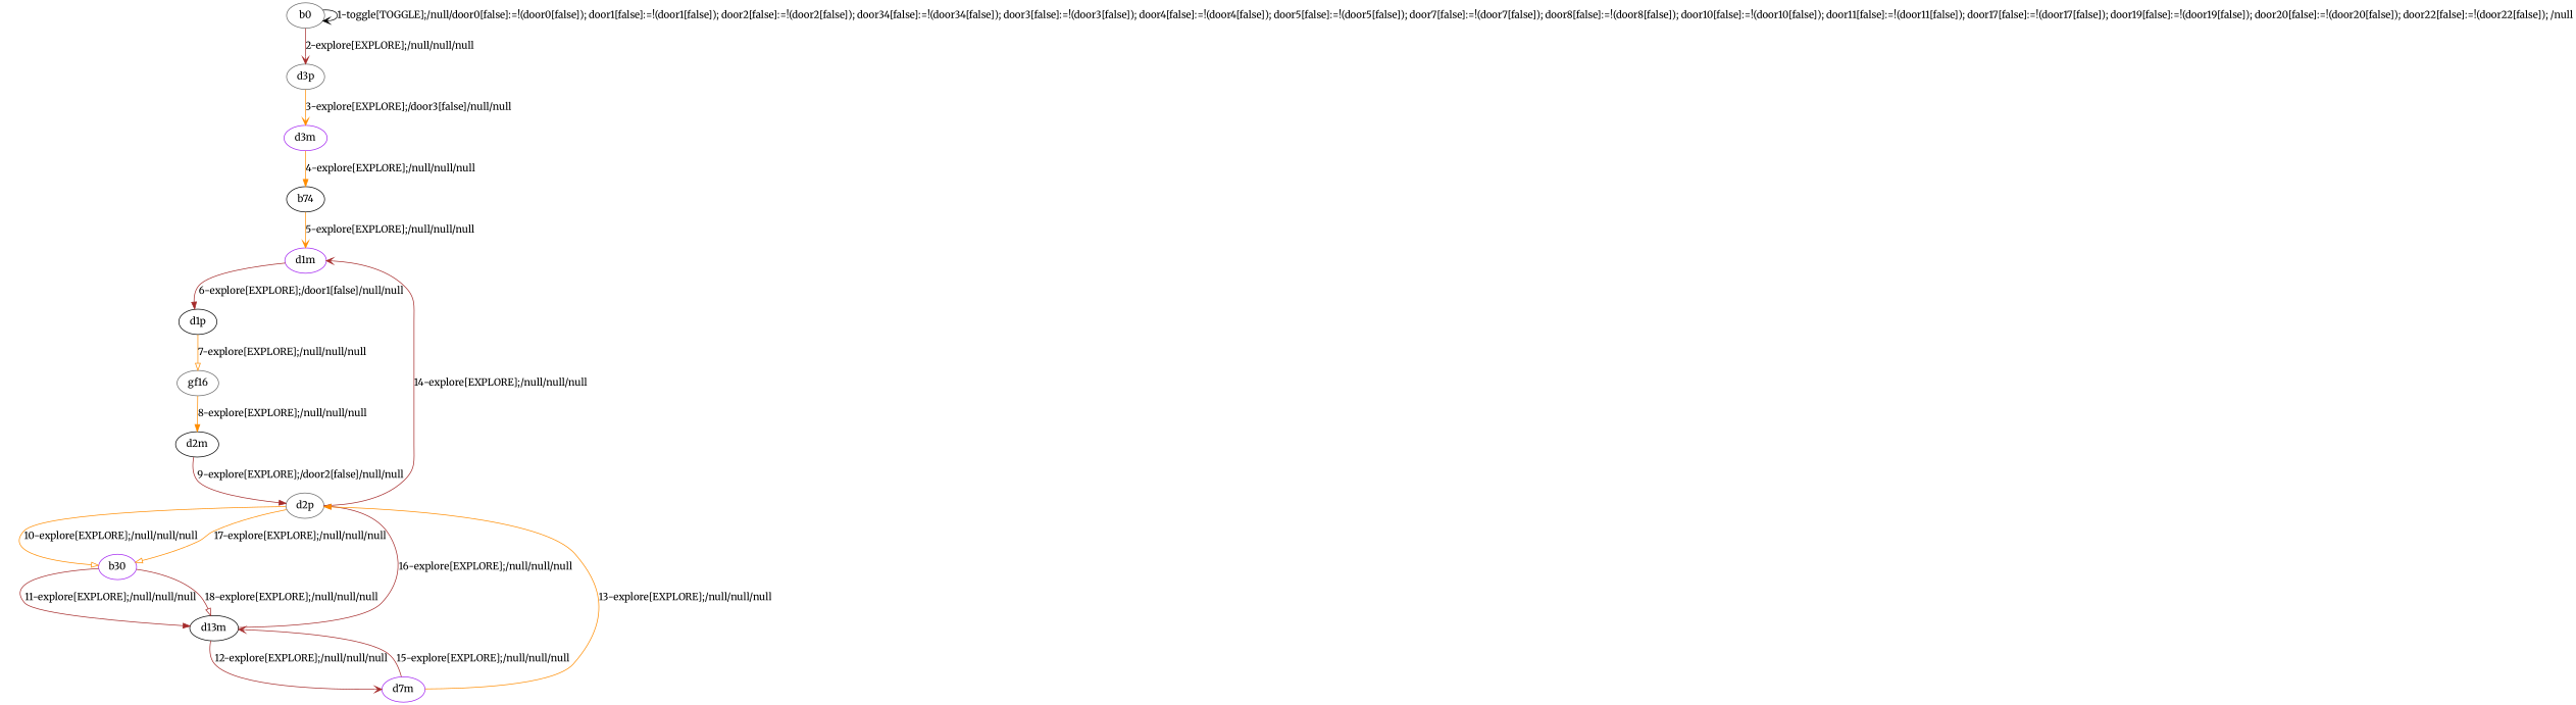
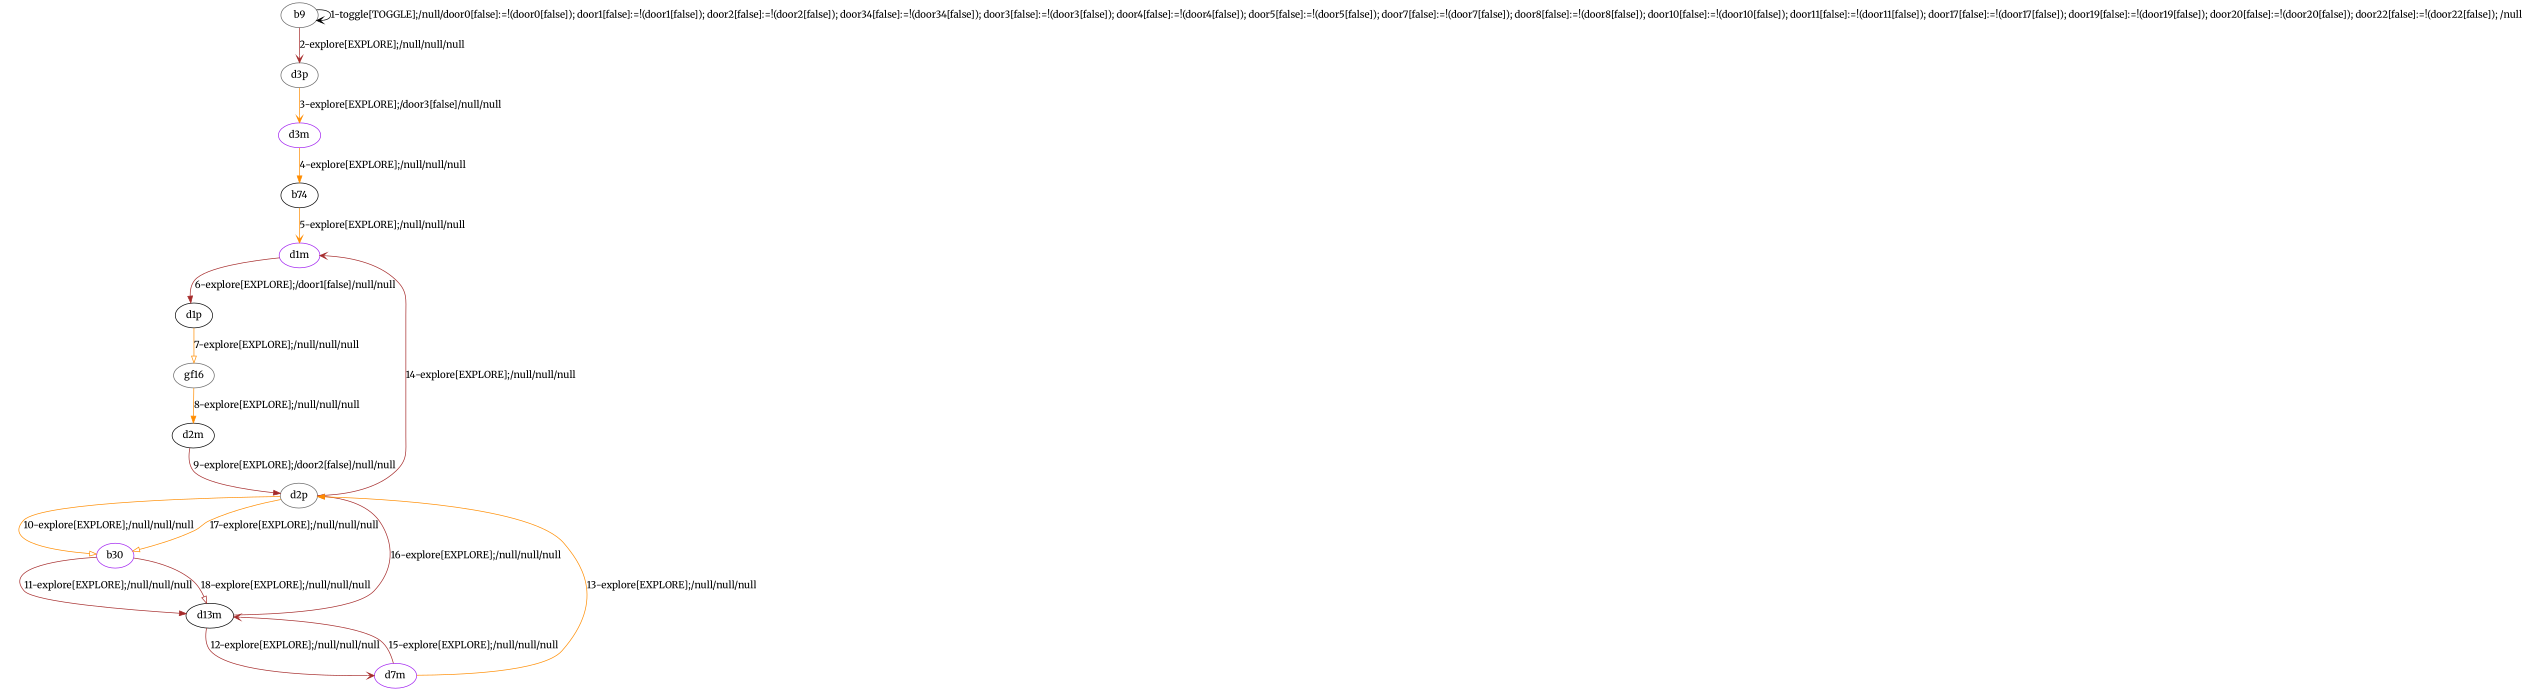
  digraph {
    fontname=Merriweather
    node [color=gray40 fontname=Merriweather]
    edge [arrowhead=vee color=brown fontname=Merriweather]
-   b0
+   b0 [label=b9]
    d3p
    d3m [color=purple]
    b74 [color=black]
    d1m [color=purple]
    d1p [color=black]
    gf16
    d2m [color=black]
    d2p
    b30 [color=purple]
    d13m [color=black]
    d7m [color=purple]
    b0 -> b0 [color=black label="1-toggle[TOGGLE];/null/door0[false]:=!(door0[false]); door1[false]:=!(door1[false]); door2[false]:=!(door2[false]); door34[false]:=!(door34[false]); door3[false]:=!(door3[false]); door4[false]:=!(door4[false]); door5[false]:=!(door5[false]); door7[false]:=!(door7[false]); door8[false]:=!(door8[false]); door10[false]:=!(door10[false]); door11[false]:=!(door11[false]); door17[false]:=!(door17[false]); door19[false]:=!(door19[false]); door20[false]:=!(door20[false]); door22[false]:=!(door22[false]); /null"]
    b0 -> d3p [label="2-explore[EXPLORE];/null/null/null"]
    d3p -> d3m [color=darkorange label="3-explore[EXPLORE];/door3[false]/null/null"]
    d3m -> b74 [arrowhead=normal color=darkorange label="4-explore[EXPLORE];/null/null/null"]
    b74 -> d1m [color=darkorange label="5-explore[EXPLORE];/null/null/null"]
    d1m -> d1p [arrowhead=normal label="6-explore[EXPLORE];/door1[false]/null/null"]
    d1p -> gf16 [arrowhead=onormal color=darkorange label="7-explore[EXPLORE];/null/null/null"]
    gf16 -> d2m [arrowhead=normal color=darkorange label="8-explore[EXPLORE];/null/null/null"]
    d2m -> d2p [arrowhead=normal label="9-explore[EXPLORE];/door2[false]/null/null"]
    d2p -> d1m [label="14-explore[EXPLORE];/null/null/null"]
    d2p -> b30 [arrowhead=onormal color=darkorange label="10-explore[EXPLORE];/null/null/null"]
    d2p -> b30 [arrowhead=onormal color=darkorange label="17-explore[EXPLORE];/null/null/null"]
    b30 -> d13m [arrowhead=normal label="11-explore[EXPLORE];/null/null/null"]
    b30 -> d13m [arrowhead=onormal label="18-explore[EXPLORE];/null/null/null"]
    d13m -> d2p [arrowhead=onormal label="16-explore[EXPLORE];/null/null/null"]
    d13m -> d7m [label="12-explore[EXPLORE];/null/null/null"]
    d7m -> d2p [arrowhead=normal color=darkorange label="13-explore[EXPLORE];/null/null/null"]
    d7m -> d13m [label="15-explore[EXPLORE];/null/null/null"]
  }
